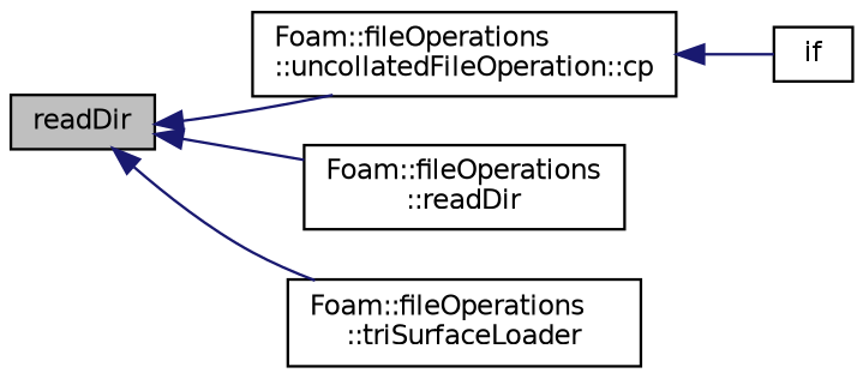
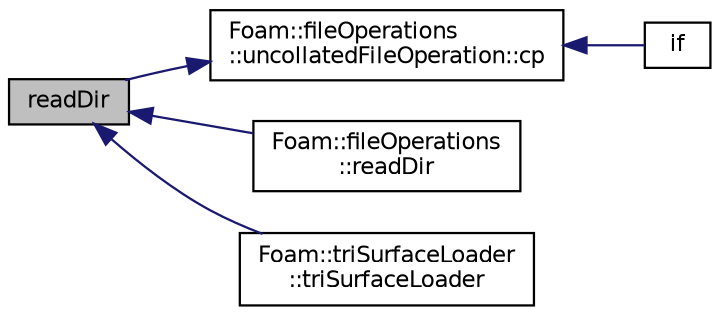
  digraph {
    rankdir=LR
    node [color=black fontname=Helvetica fontsize=10 shape=record]
    edge [color=midnightblue dir=back fontname=Helvetica fontsize=10 labelfontname=Helvetica labelfontsize=10 style=solid]
    n1 [fillcolor=grey75 fontcolor=black height=0.2 label=readDir style=filled width=0.4]
    n2 [height=0.2 label="Foam::fileOperations\l::uncollatedFileOperation::cp" width=0.4]
    n3 [height=0.2 label="Foam::fileOperations\l::readDir" width=0.4]
-   n4 [height=0.2 label="Foam::fileOperations\l::triSurfaceLoader" width=0.4]
+   n4 [height=0.2 label="Foam::triSurfaceLoader\l::triSurfaceLoader" width=0.4]
    n5 [height=0.2 label=if width=0.4]
-   n1 -> n2
+   n2 -> n1
    n1 -> n3
    n1 -> n4
    n2 -> n5
  }
